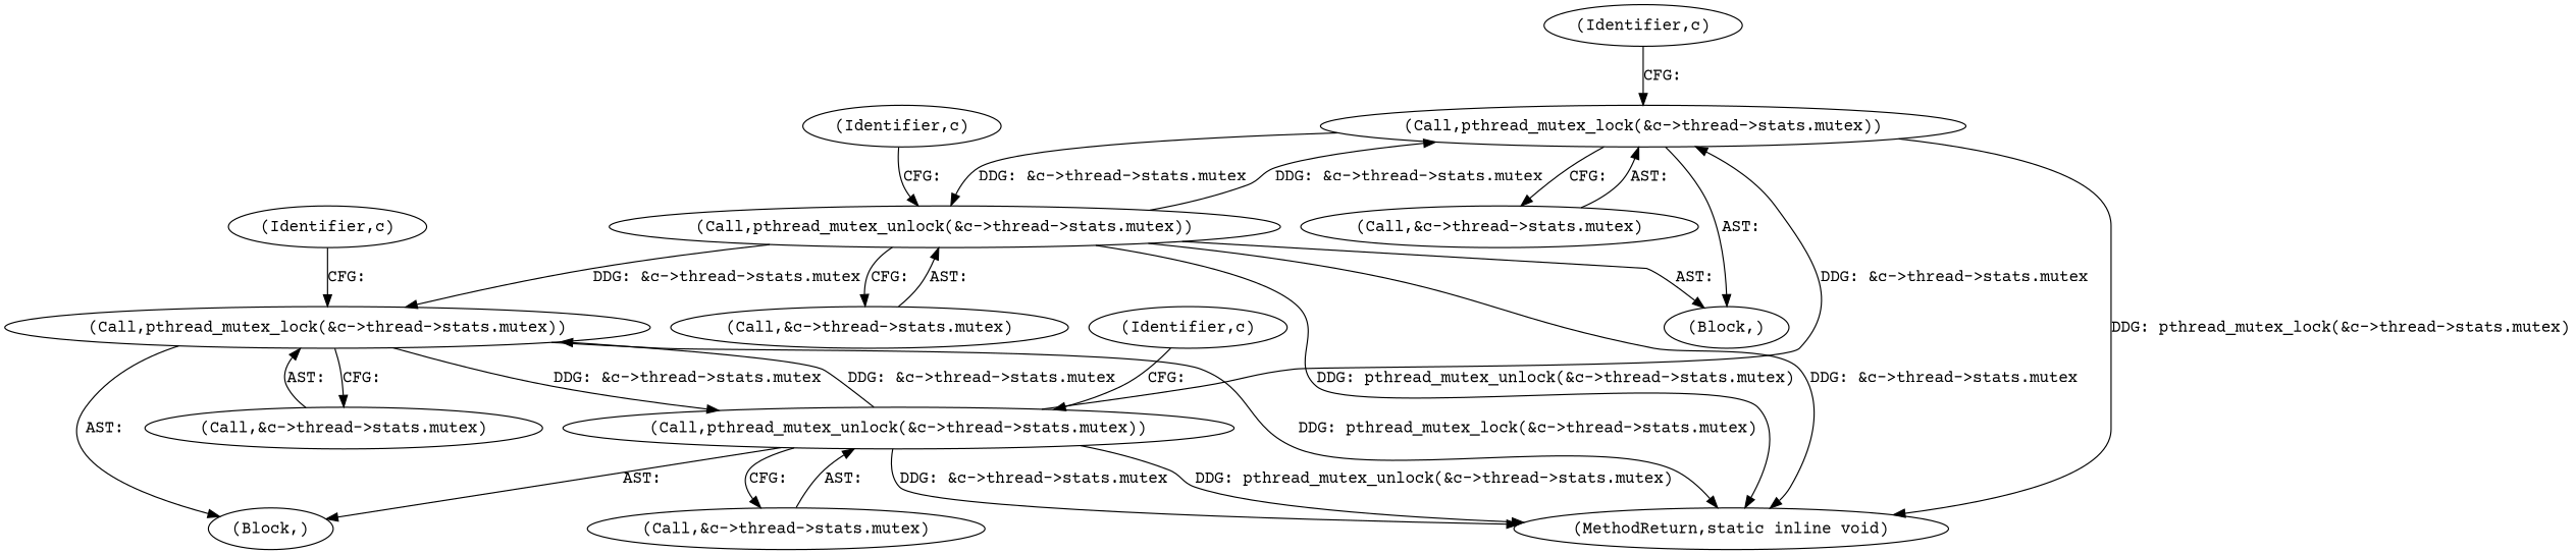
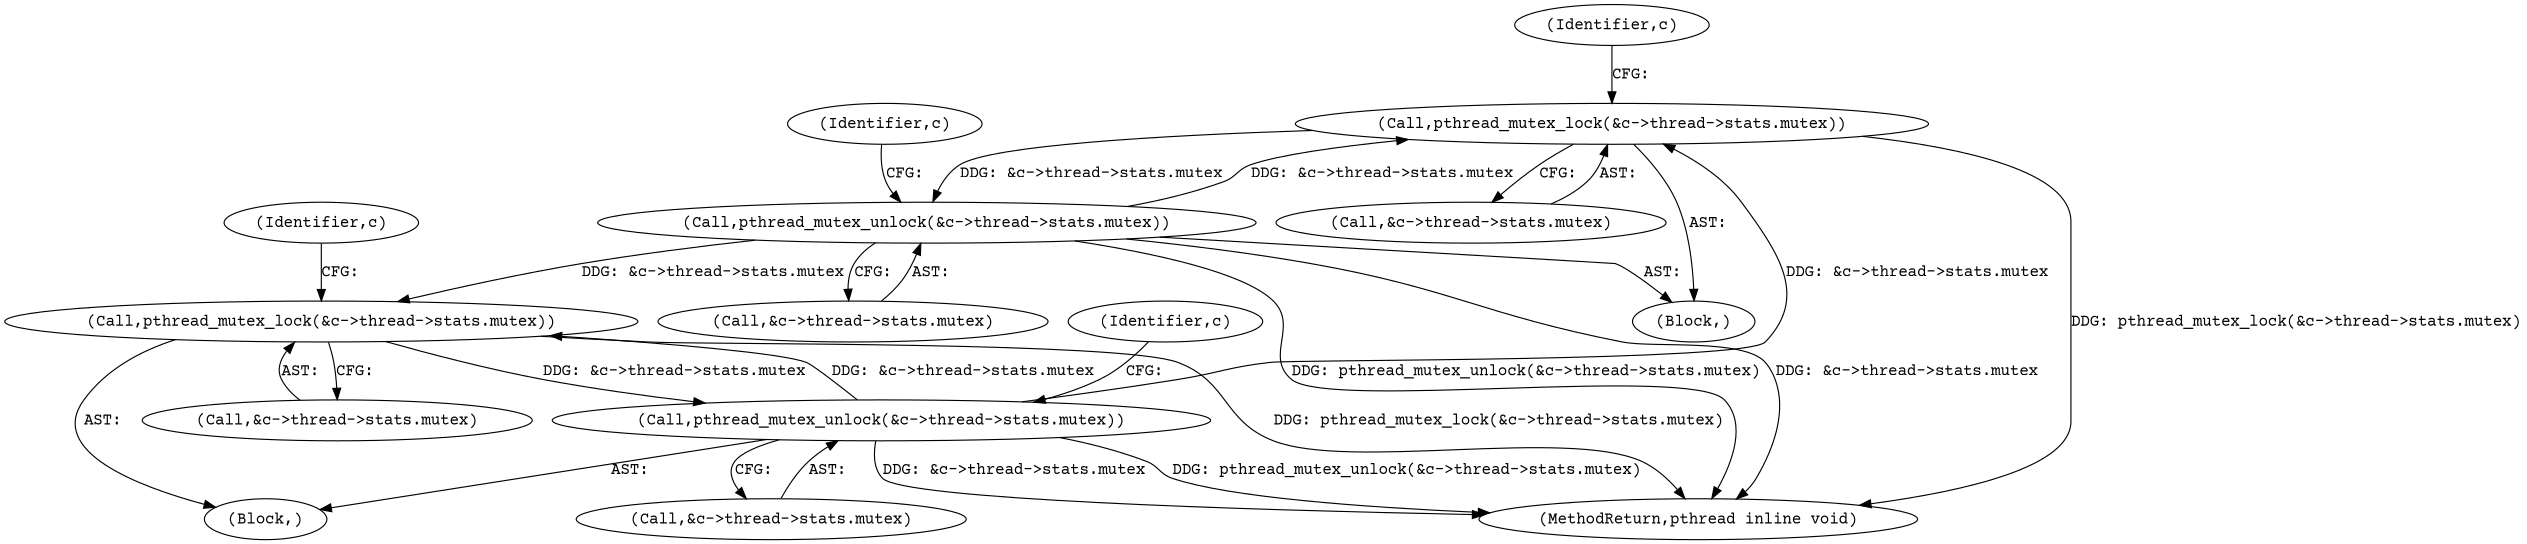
  digraph {
    fontname="Courier Prime"
    node [fontname="Courier Prime"]
    edge [fontname="Courier Prime"]
    n1 [label="(Call,pthread_mutex_lock(&c->thread->stats.mutex))"]
    n2 [label="(Call,pthread_mutex_unlock(&c->thread->stats.mutex))"]
    n3 [label="(Call,&c->thread->stats.mutex)"]
    n4 [label="(Block,)"]
-   n5 [label="(MethodReturn,static inline void)"]
+   n5 [label="(MethodReturn,pthread inline void)"]
    n6 [label="(Call,pthread_mutex_lock(&c->thread->stats.mutex))"]
    n7 [label="(Call,&c->thread->stats.mutex)"]
    n8 [label="(Call,pthread_mutex_unlock(&c->thread->stats.mutex))"]
    n9 [label="(Call,&c->thread->stats.mutex)"]
    n10 [label="(Block,)"]
    n11 [label="(Call,&c->thread->stats.mutex)"]
    n12 [label="(Identifier,c)"]
    n13 [label="(Identifier,c)"]
    n14 [label="(Identifier,c)"]
    n15 [label="(Identifier,c)"]
    n1 -> n2 [label="DDG: &c->thread->stats.mutex"]
    n1 -> n3 [label="CFG: "]
    n1 -> n4 [label="AST: "]
    n1 -> n5 [label="DDG: pthread_mutex_lock(&c->thread->stats.mutex)"]
    n2 -> n1 [label="DDG: &c->thread->stats.mutex"]
    n2 -> n4 [label="AST: "]
    n2 -> n5 [label="DDG: &c->thread->stats.mutex"]
    n2 -> n5 [label="DDG: pthread_mutex_unlock(&c->thread->stats.mutex)"]
    n2 -> n6 [label="DDG: &c->thread->stats.mutex"]
    n2 -> n7 [label="CFG: "]
    n3 -> n1 [label="AST: "]
    n6 -> n5 [label="DDG: pthread_mutex_lock(&c->thread->stats.mutex)"]
    n6 -> n8 [label="DDG: &c->thread->stats.mutex"]
    n6 -> n10 [label="AST: "]
    n6 -> n11 [label="CFG: "]
    n7 -> n2 [label="AST: "]
    n8 -> n1 [label="DDG: &c->thread->stats.mutex"]
    n8 -> n5 [label="DDG: &c->thread->stats.mutex"]
    n8 -> n5 [label="DDG: pthread_mutex_unlock(&c->thread->stats.mutex)"]
    n8 -> n6 [label="DDG: &c->thread->stats.mutex"]
    n8 -> n9 [label="CFG: "]
    n8 -> n10 [label="AST: "]
    n9 -> n8 [label="AST: "]
    n11 -> n6 [label="AST: "]
    n12 -> n8 [label="CFG: "]
    n13 -> n1 [label="CFG: "]
    n14 -> n6 [label="CFG: "]
    n15 -> n2 [label="CFG: "]
  }
